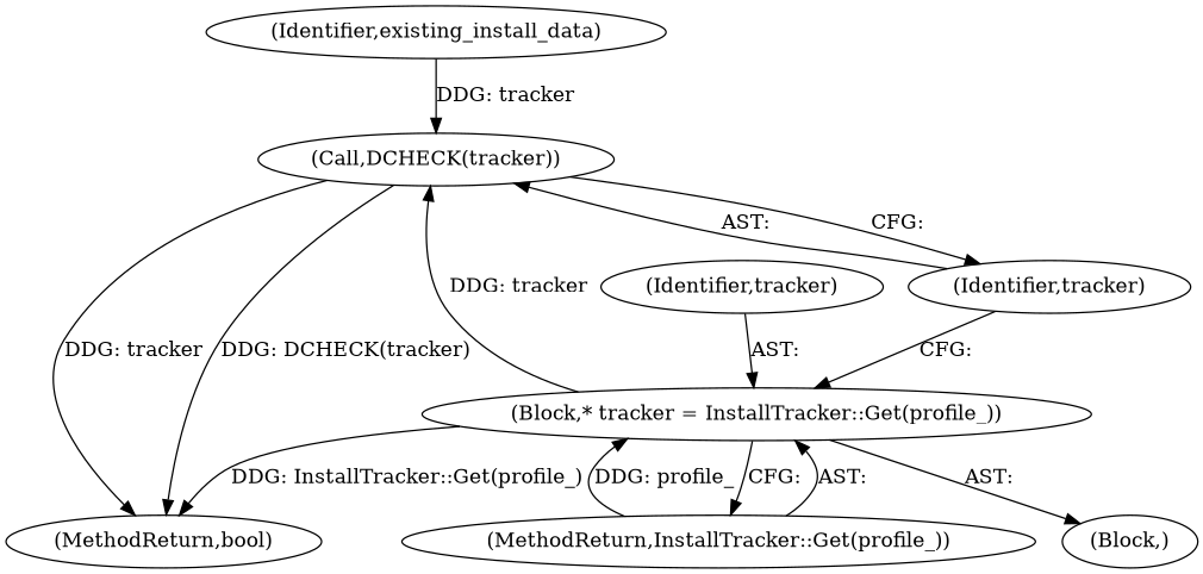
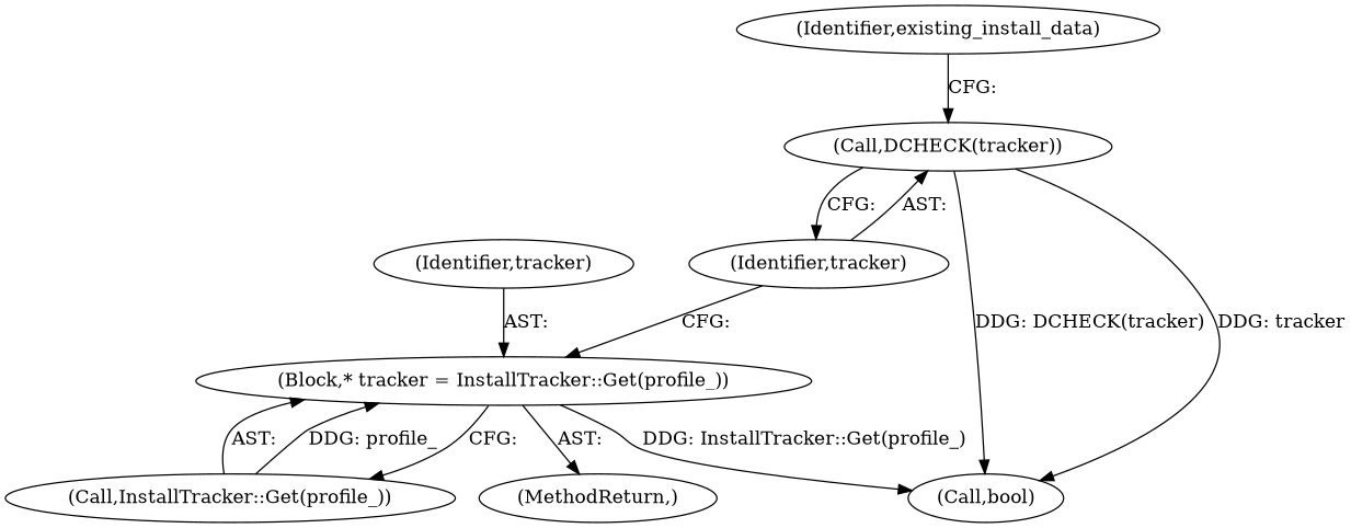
  digraph {
    n1 [label="(Call,DCHECK(tracker))"]
-   n2 [label="(MethodReturn,bool)"]
+   n2 [label="(Call,bool)"]
    n3 [label="(Identifier,tracker)"]
    n4 [label="(Block,* tracker = InstallTracker::Get(profile_))"]
-   n5 [label="(Block,)"]
-   n6 [label="(MethodReturn,InstallTracker::Get(profile_))"]
+   n5 [label="(MethodReturn,)"]
+   n6 [label="(Call,InstallTracker::Get(profile_))"]
    n7 [label="(Identifier,existing_install_data)"]
    n8 [label="(Identifier,tracker)"]
    n1 -> n2 [label="DDG: DCHECK(tracker)"]
    n1 -> n2 [label="DDG: tracker"]
    n1 -> n3 [label="CFG: "]
    n3 -> n1 [label="AST: "]
    n3 -> n4 [label="CFG: "]
-   n4 -> n1 [label="DDG: tracker"]
    n4 -> n2 [label="DDG: InstallTracker::Get(profile_)"]
    n4 -> n5 [label="AST: "]
    n4 -> n6 [label="CFG: "]
    n6 -> n4 [label="AST: "]
    n6 -> n4 [label="DDG: profile_"]
-   n7 -> n1 [label="DDG: tracker"]
+   n7 -> n1 [label="CFG: "]
    n8 -> n4 [label="AST: "]
  }
